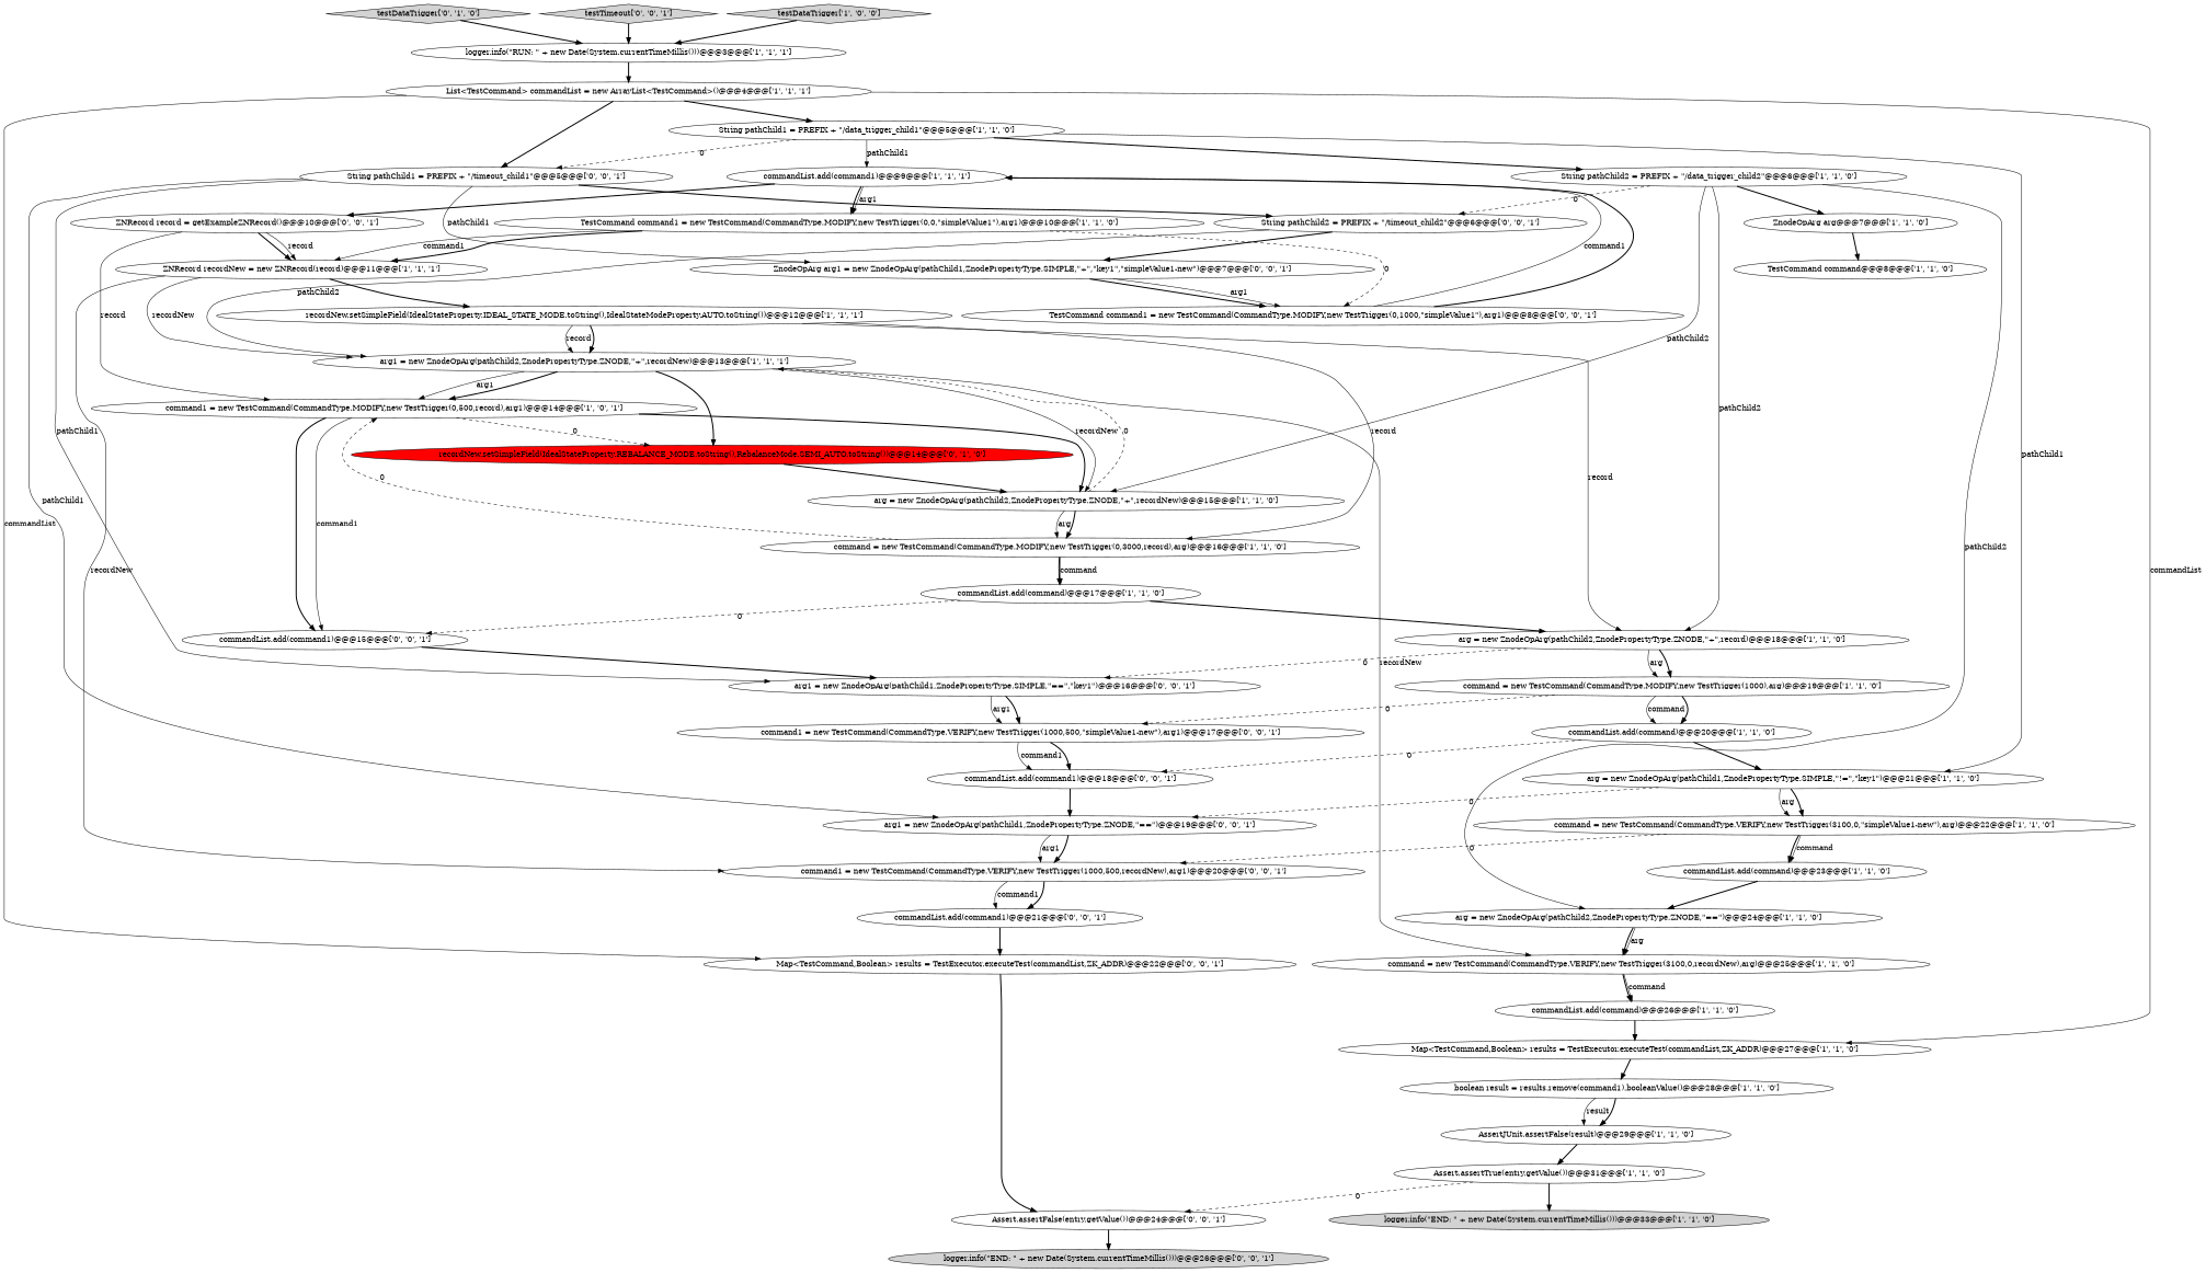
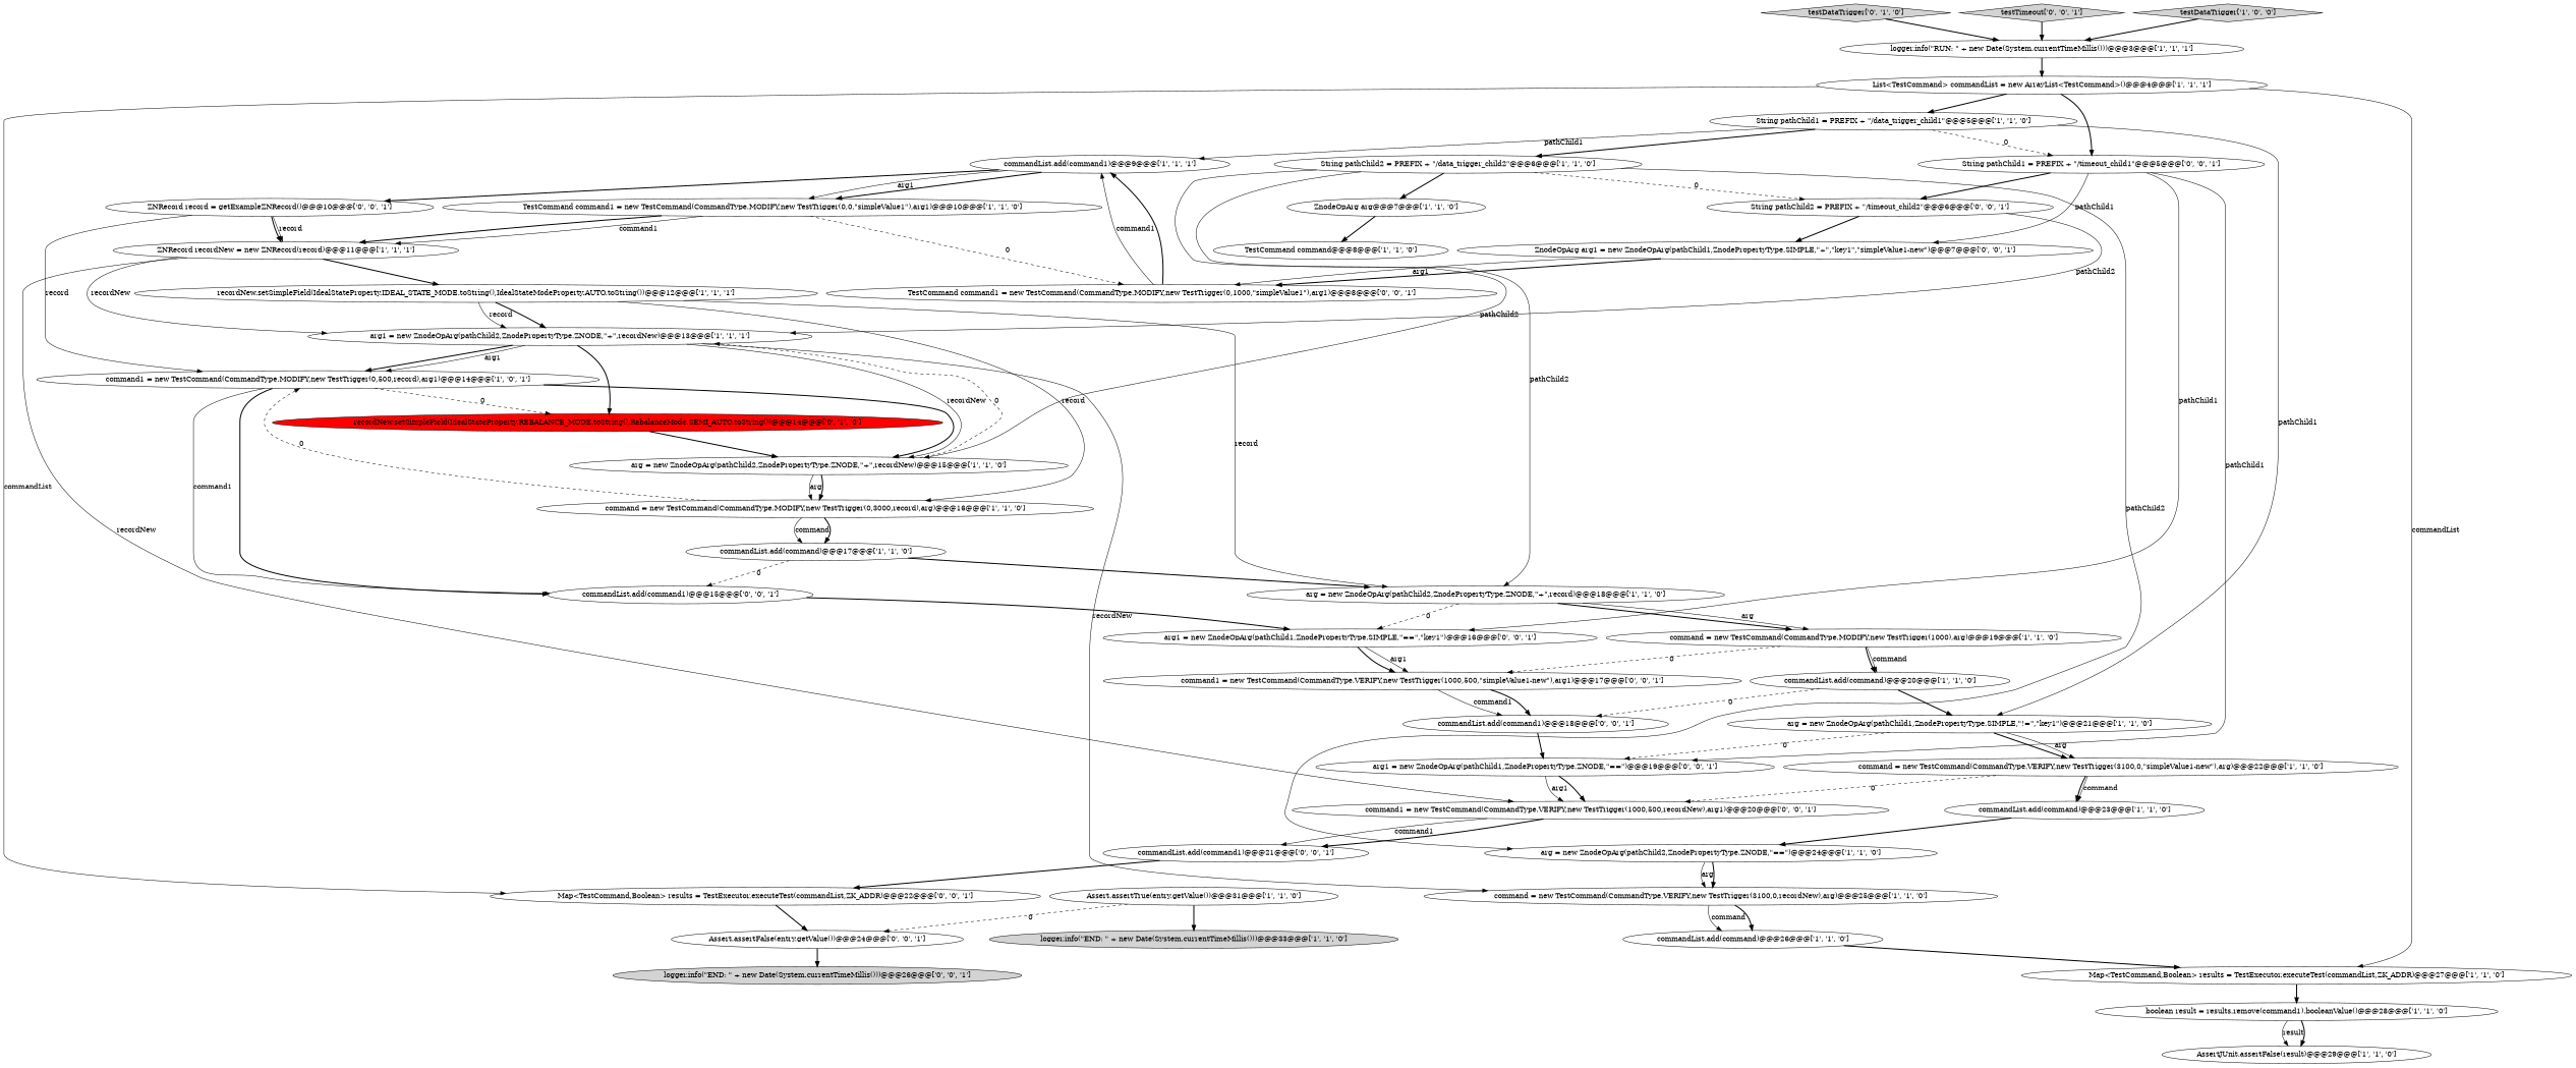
  digraph {
    node [fillcolor=white shape=ellipse style=filled]
    edge [style=bold]
    n1 [label="commandList.add(command1)@@@9@@@['1', '1', '1']"]
    n2 [label="TestCommand command1 = new TestCommand(CommandType.MODIFY,new TestTrigger(0,0,\"simpleValue1\"),arg1)@@@10@@@['1', '1', '0']"]
    n3 [label="ZNRecord record = getExampleZNRecord()@@@10@@@['0', '0', '1']"]
    n4 [label="ZNRecord recordNew = new ZNRecord(record)@@@11@@@['1', '1', '1']"]
    n5 [label="TestCommand command1 = new TestCommand(CommandType.MODIFY,new TestTrigger(0,1000,\"simpleValue1\"),arg1)@@@8@@@['0', '0', '1']"]
    n6 [label="command1 = new TestCommand(CommandType.MODIFY,new TestTrigger(0,500,record),arg1)@@@14@@@['1', '0', '1']"]
    n7 [label="command1 = new TestCommand(CommandType.VERIFY,new TestTrigger(1000,500,recordNew),arg1)@@@20@@@['0', '0', '1']"]
    n8 [label="commandList.add(command1)@@@21@@@['0', '0', '1']"]
    n9 [label="Map<TestCommand,Boolean> results = TestExecutor.executeTest(commandList,ZK_ADDR)@@@22@@@['0', '0', '1']"]
    n10 [label="String pathChild1 = PREFIX + \"/timeout_child1\"@@@5@@@['0', '0', '1']"]
    n11 [label="String pathChild2 = PREFIX + \"/timeout_child2\"@@@6@@@['0', '0', '1']"]
    n12 [label="arg1 = new ZnodeOpArg(pathChild1,ZnodePropertyType.SIMPLE,\"==\",\"key1\")@@@16@@@['0', '0', '1']"]
    n13 [label="ZnodeOpArg arg1 = new ZnodeOpArg(pathChild1,ZnodePropertyType.SIMPLE,\"+\",\"key1\",\"simpleValue1-new\")@@@7@@@['0', '0', '1']"]
    n14 [label="arg1 = new ZnodeOpArg(pathChild1,ZnodePropertyType.ZNODE,\"==\")@@@19@@@['0', '0', '1']"]
    n15 [label="arg1 = new ZnodeOpArg(pathChild2,ZnodePropertyType.ZNODE,\"+\",recordNew)@@@13@@@['1', '1', '1']"]
    n16 [label="command1 = new TestCommand(CommandType.VERIFY,new TestTrigger(1000,500,\"simpleValue1-new\"),arg1)@@@17@@@['0', '0', '1']"]
    n17 [label="recordNew.setSimpleField(IdealStateProperty.IDEAL_STATE_MODE.toString(),IdealStateModeProperty.AUTO.toString())@@@12@@@['1', '1', '1']"]
    n18 [label="command = new TestCommand(CommandType.MODIFY,new TestTrigger(0,3000,record),arg)@@@16@@@['1', '1', '0']"]
    n19 [label="arg = new ZnodeOpArg(pathChild2,ZnodePropertyType.ZNODE,\"+\",record)@@@18@@@['1', '1', '0']"]
    n20 [label="command = new TestCommand(CommandType.VERIFY,new TestTrigger(3100,0,recordNew),arg)@@@25@@@['1', '1', '0']"]
    n21 [fillcolor=red label="recordNew.setSimpleField(IdealStateProperty.REBALANCE_MODE.toString(),RebalanceMode.SEMI_AUTO.toString())@@@14@@@['0', '1', '0']"]
    n22 [label="arg = new ZnodeOpArg(pathChild2,ZnodePropertyType.ZNODE,\"+\",recordNew)@@@15@@@['1', '1', '0']"]
    n23 [label="arg = new ZnodeOpArg(pathChild2,ZnodePropertyType.ZNODE,\"==\")@@@24@@@['1', '1', '0']"]
    n24 [label="commandList.add(command)@@@26@@@['1', '1', '0']"]
    n25 [label="commandList.add(command)@@@17@@@['1', '1', '0']"]
    n26 [label="command = new TestCommand(CommandType.MODIFY,new TestTrigger(1000),arg)@@@19@@@['1', '1', '0']"]
    n27 [label="commandList.add(command)@@@20@@@['1', '1', '0']"]
    n28 [label="arg = new ZnodeOpArg(pathChild1,ZnodePropertyType.SIMPLE,\"!=\",\"key1\")@@@21@@@['1', '1', '0']"]
    n29 [label="commandList.add(command1)@@@18@@@['0', '0', '1']"]
    n30 [label="command = new TestCommand(CommandType.VERIFY,new TestTrigger(3100,0,\"simpleValue1-new\"),arg)@@@22@@@['1', '1', '0']"]
    n31 [label="logger.info(\"RUN: \" + new Date(System.currentTimeMillis()))@@@3@@@['1', '1', '1']"]
    n32 [label="List<TestCommand> commandList = new ArrayList<TestCommand>()@@@4@@@['1', '1', '1']"]
    n33 [label="String pathChild1 = PREFIX + \"/data_trigger_child1\"@@@5@@@['1', '1', '0']"]
    n34 [label="Map<TestCommand,Boolean> results = TestExecutor.executeTest(commandList,ZK_ADDR)@@@27@@@['1', '1', '0']"]
    n35 [label="commandList.add(command1)@@@15@@@['0', '0', '1']"]
    n36 [label="boolean result = results.remove(command1).booleanValue()@@@28@@@['1', '1', '0']"]
    n37 [label="AssertJUnit.assertFalse(result)@@@29@@@['1', '1', '0']"]
    n38 [label="Assert.assertTrue(entry.getValue())@@@31@@@['1', '1', '0']"]
    n39 [fillcolor=lightgray label="testDataTrigger['0', '1', '0']" shape=diamond]
    n40 [label="String pathChild2 = PREFIX + \"/data_trigger_child2\"@@@6@@@['1', '1', '0']"]
    n41 [label="ZnodeOpArg arg@@@7@@@['1', '1', '0']"]
    n42 [label="TestCommand command@@@8@@@['1', '1', '0']"]
    n43 [label="commandList.add(command)@@@23@@@['1', '1', '0']"]
    n44 [label="Assert.assertFalse(entry.getValue())@@@24@@@['0', '0', '1']"]
    n45 [fillcolor=lightgray label="logger.info(\"END: \" + new Date(System.currentTimeMillis()))@@@26@@@['0', '0', '1']"]
    n46 [fillcolor=lightgray label="logger.info(\"END: \" + new Date(System.currentTimeMillis()))@@@33@@@['1', '1', '0']"]
    n47 [fillcolor=lightgray label="testTimeout['0', '0', '1']" shape=diamond]
    n48 [fillcolor=lightgray label="testDataTrigger['1', '0', '0']" shape=diamond]
    n1 -> n2
    n1 -> n2 [label=arg1 style=solid]
    n1 -> n3
    n2 -> n4 [label=command1 style=solid]
    n2 -> n4
    n2 -> n5 [label=0 style=dashed]
    n3 -> n4
    n3 -> n4 [label=record style=solid]
    n3 -> n6 [label=record style=solid]
    n4 -> n7 [label=recordNew style=solid]
    n4 -> n15 [label=recordNew style=solid]
    n4 -> n17
    n5 -> n1 [label=command1 style=solid]
    n5 -> n1
    n6 -> n21 [label=0 style=dashed]
    n6 -> n22
    n6 -> n35
    n6 -> n35 [label=command1 style=solid]
    n7 -> n8 [label=command1 style=solid]
    n7 -> n8
    n8 -> n9
    n9 -> n44
    n10 -> n11
    n10 -> n12 [label=pathChild1 style=solid]
    n10 -> n13 [label=pathChild1 style=solid]
    n10 -> n14 [label=pathChild1 style=solid]
    n11 -> n13
    n11 -> n15 [label=pathChild2 style=solid]
    n12 -> n16
    n12 -> n16 [label=arg1 style=solid]
    n13 -> n5
    n13 -> n5 [label=arg1 style=solid]
    n14 -> n7
    n14 -> n7 [label=arg1 style=solid]
    n15 -> n6
    n15 -> n6 [label=arg1 style=solid]
    n15 -> n20 [label=recordNew style=solid]
    n15 -> n21
    n15 -> n22 [label=recordNew style=solid]
    n16 -> n29 [label=command1 style=solid]
    n16 -> n29
    n17 -> n15
    n17 -> n15 [label=record style=solid]
    n17 -> n18 [label=record style=solid]
    n17 -> n19 [label=record style=solid]
    n18 -> n6 [label=0 style=dashed]
    n18 -> n25 [label=command style=solid]
    n18 -> n25
    n19 -> n12 [label=0 style=dashed]
    n19 -> n26
    n19 -> n26 [label=arg style=solid]
    n20 -> n24 [label=command style=solid]
    n20 -> n24
    n21 -> n22
    n22 -> n15 [label=0 style=dashed]
    n22 -> n18 [label=arg style=solid]
    n22 -> n18
    n23 -> n20 [label=arg style=solid]
    n23 -> n20
    n24 -> n34
    n25 -> n19
    n25 -> n35 [label=0 style=dashed]
    n26 -> n16 [label=0 style=dashed]
    n26 -> n27
    n26 -> n27 [label=command style=solid]
    n27 -> n28
    n27 -> n29 [label=0 style=dashed]
    n28 -> n14 [label=0 style=dashed]
    n28 -> n30
    n28 -> n30 [label=arg style=solid]
    n29 -> n14
    n30 -> n7 [label=0 style=dashed]
    n30 -> n43
    n30 -> n43 [label=command style=solid]
    n31 -> n32
    n32 -> n9 [label=commandList style=solid]
    n32 -> n10
    n32 -> n33
    n32 -> n34 [label=commandList style=solid]
    n33 -> n1 [label=pathChild1 style=solid]
    n33 -> n10 [label=0 style=dashed]
    n33 -> n28 [label=pathChild1 style=solid]
    n33 -> n40
    n34 -> n36
    n35 -> n12
    n36 -> n37 [label=result style=solid]
    n36 -> n37
-   n37 -> n38
    n38 -> n44 [label=0 style=dashed]
    n38 -> n46
    n39 -> n31
    n40 -> n11 [label=0 style=dashed]
    n40 -> n19 [label=pathChild2 style=solid]
    n40 -> n22 [label=pathChild2 style=solid]
    n40 -> n23 [label=pathChild2 style=solid]
    n40 -> n41
    n41 -> n42
    n43 -> n23
    n44 -> n45
    n47 -> n31
    n48 -> n31
  }
